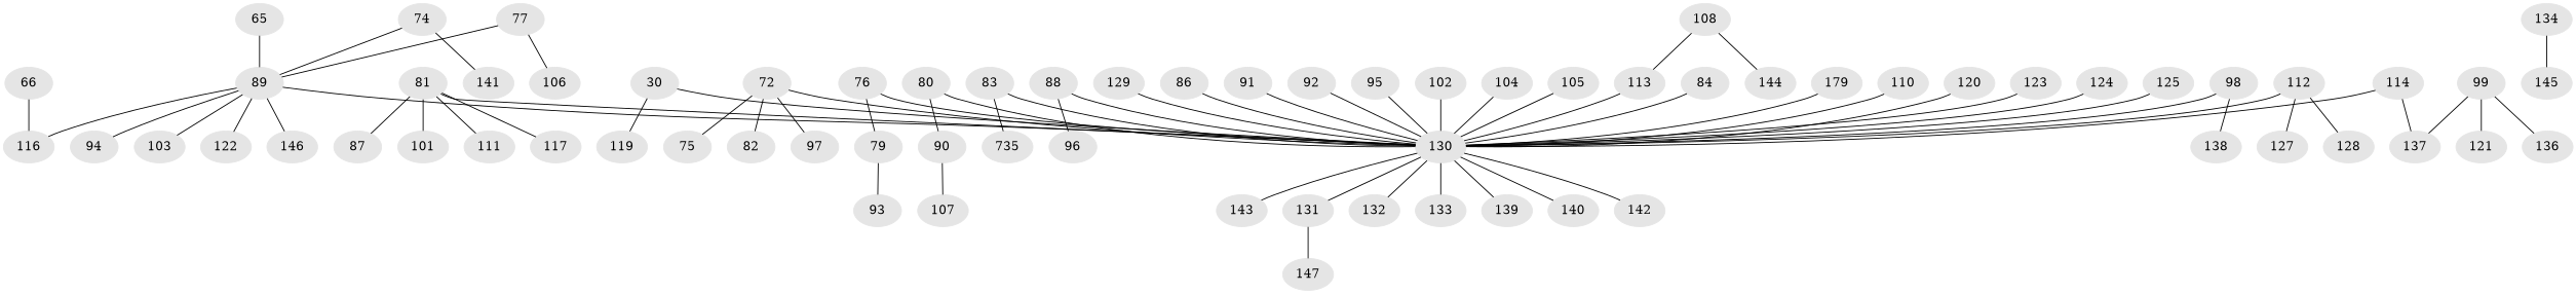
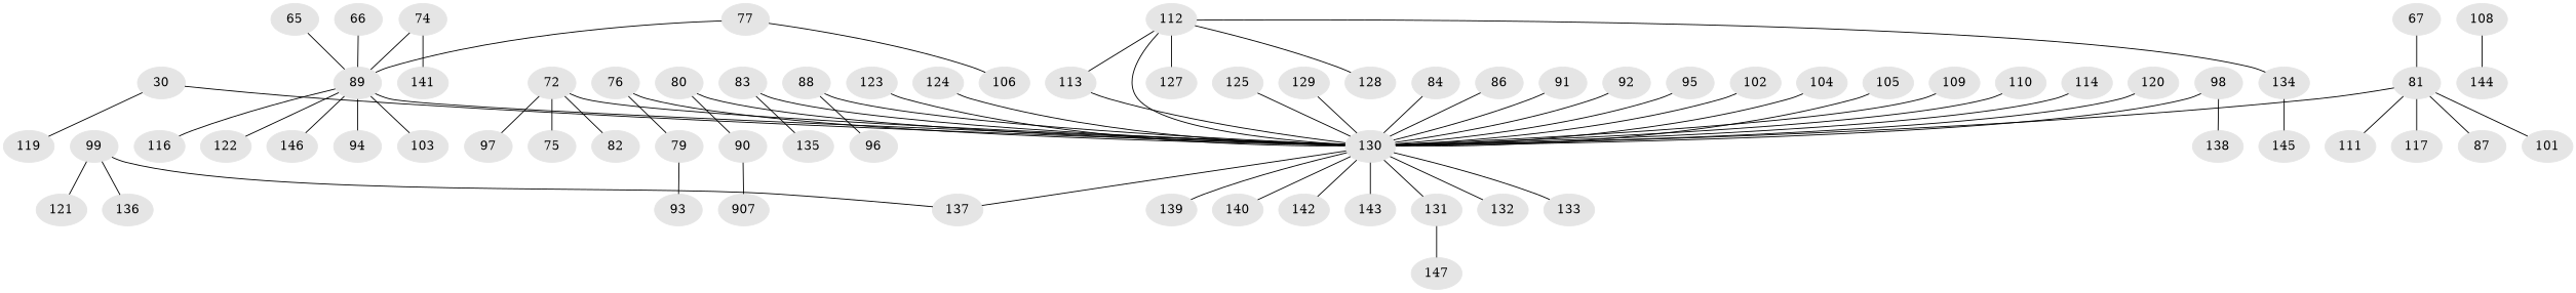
  graph {
    node [color=gray90 style=filled]
    30
    119
    130 [super="+64+56+126+69+21+41+78+60+62"]
    137 [super="+100"]
    131
    132
    133
    139
    140
    142
    143
    89 [super="+59+71+85"]
    94
    103
    116
    122
    146
    65
    66
    81 [super="+52"]
    87
    101
    111
    117
+   67
    72
    75
    82
    97
    74
    141
    76
    79
    93
    77
    106
    80
    90
-   107
+   107 [label=907]
    83
-   135 [label=735]
+   135
    84
    86
    88
    96
    91
    92
    95
    98
    138
    99 [super="+54"]
    121
    136
    102
    104
    105
    113 [super="+55"]
    108
    144
-   109 [label=179]
+   109
    110
    112 [super="+48+61+70"]
    127
    128
    134
    145
    114
    120
    123
    124
    125
    129
    147
    30 -- 119
    30 -- 130
-   114 -- 137
+   130 -- 137
    130 -- 131
    130 -- 132
    130 -- 133
    130 -- 139
    130 -- 140
    130 -- 142
    130 -- 143
    131 -- 147
    89 -- 130
    89 -- 94
    89 -- 103
    89 -- 116
    89 -- 122
    89 -- 146
    65 -- 89
-   66 -- 116
+   66 -- 89
    81 -- 130
    81 -- 87
    81 -- 101
    81 -- 111
    81 -- 117
+   67 -- 81
    72 -- 130
    72 -- 75
    72 -- 82
    72 -- 97
    74 -- 89
    74 -- 141
    76 -- 130
    76 -- 79
    79 -- 93
    77 -- 89
    77 -- 106
    80 -- 130
    80 -- 90
    90 -- 107
    83 -- 130
    83 -- 135
    84 -- 130
    86 -- 130
    88 -- 130
    88 -- 96
    91 -- 130
    92 -- 130
    95 -- 130
    98 -- 130
    98 -- 138
    99 -- 137
    99 -- 121
    99 -- 136
    102 -- 130
    104 -- 130
    105 -- 130
    113 -- 130
-   108 -- 113
+   112 -- 113
    108 -- 144
    109 -- 130
    110 -- 130
    112 -- 130
    112 -- 127
    112 -- 128
+   112 -- 134
    134 -- 145
    114 -- 130
    120 -- 130
    123 -- 130
    124 -- 130
    125 -- 130
    129 -- 130
  }
